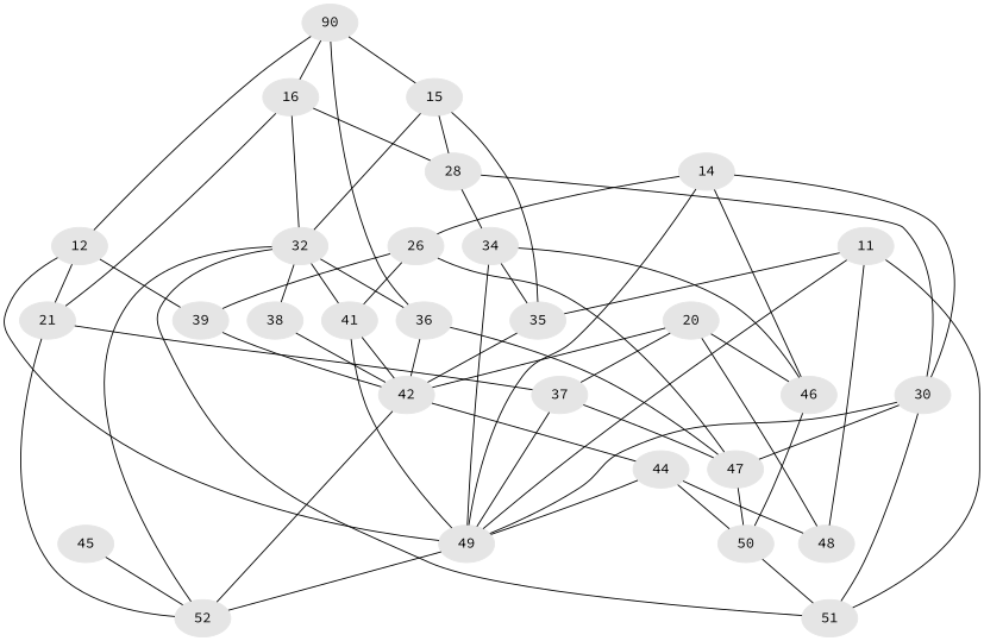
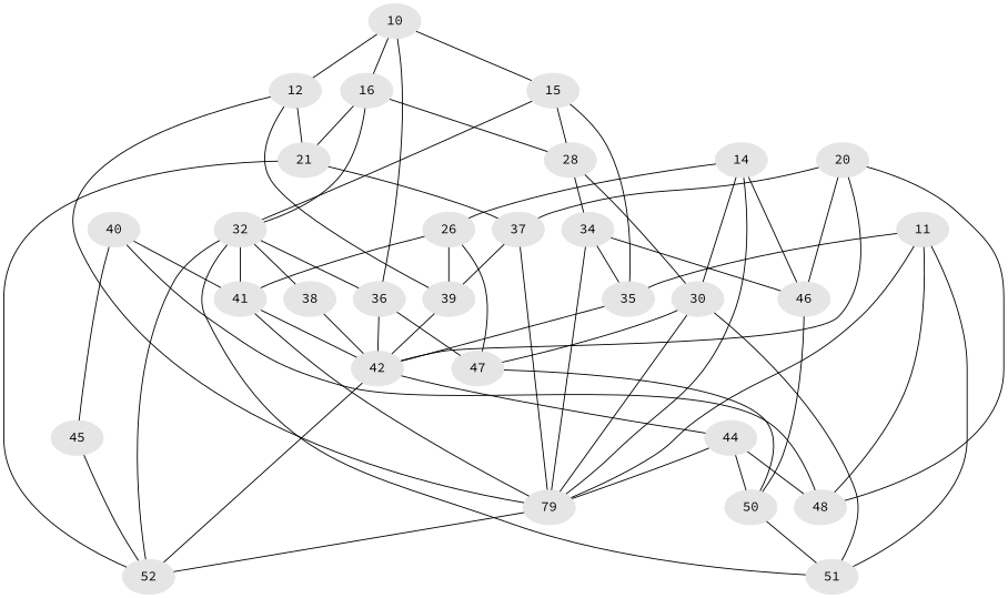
  graph {
    fontname="Source Code Pro"
    node [color=gray90 fontname="Source Code Pro" style=filled]
    edge [fontname="Source Code Pro"]
-   10 [label=90]
+   10
    12
    15
    16
    36
-   49 [super="+1+31+25"]
+   49 [super="+1+31+25" label=79]
    21
    39 [super="+18"]
    35
    28
    32 [super="+3+4"]
    42 [super="+24+27"]
    47
    11
    48 [super="+23"]
    51 [super="+19"]
    52 [super="+43"]
    37
    14
    26
    30 [super="+13"]
    46
    41 [super="+6+29"]
    50
    34
    38
    20
    44 [super="+9"]
    45
+   40 [super="+22"]
    10 -- 12
    10 -- 15
    10 -- 16
    10 -- 36
    12 -- 49
    12 -- 21
    12 -- 39
    15 -- 35
    15 -- 28
    15 -- 32
    16 -- 21
    16 -- 28
    16 -- 32
    36 -- 42
    36 -- 47
    49 -- 52
    21 -- 52
    21 -- 37
    39 -- 42
    35 -- 42
    28 -- 30
    28 -- 34
    32 -- 36
    32 -- 51
    32 -- 52
    32 -- 41 [weight=2]
    32 -- 38
    42 -- 52 [weight=2]
    42 -- 44 [weight=2]
    47 -- 50
    11 -- 49
    11 -- 35
    11 -- 48
    11 -- 51
    37 -- 49
-   37 -- 47
+   37 -- 39
    14 -- 49
    14 -- 26
    14 -- 30
    14 -- 46
    26 -- 39
    26 -- 47
    26 -- 41
    30 -- 49 [weight=2]
    30 -- 47
    30 -- 51
    46 -- 50
    41 -- 49 [weight=3]
    41 -- 42
    50 -- 51
    34 -- 49
    34 -- 35
    34 -- 46
    38 -- 42 [weight=3]
    20 -- 42
    20 -- 48
    20 -- 37
    20 -- 46
    44 -- 49
    44 -- 48 [weight=2]
    44 -- 50
    45 -- 52
+   40 -- 48 [weight=2]
+   40 -- 41
+   40 -- 45
  }
